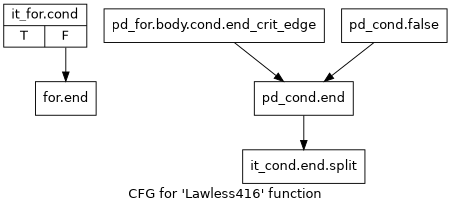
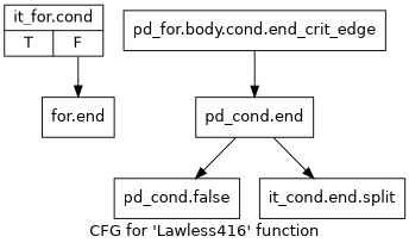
  digraph {
    fontname="DejaVu Sans"
    label="CFG for 'Lawless416' function"
    node [fontname="DejaVu Sans" shape=record]
    edge [fontname="DejaVu Sans"]
    n1 [label="{it_for.cond|{<s0>T|<s1>F}}"]
    n2 [label="{for.end}"]
    n3 [label="{pd_for.body.cond.end_crit_edge}"]
    n4 [label="{pd_cond.end}"]
    n5 [label="{pd_cond.false}"]
    n6 [label="{it_cond.end.split}"]
    n1 -> n2 [tailport=s1]
    n3 -> n4
    n4 -> n6
-   n5 -> n4
+   n4 -> n5
  }
